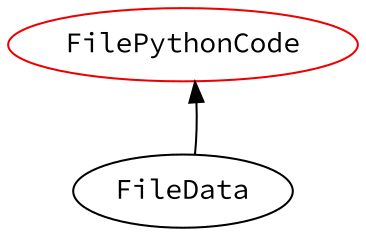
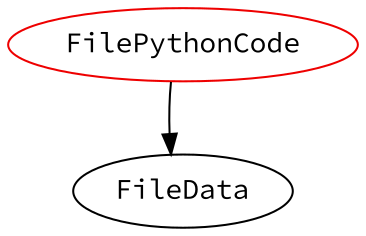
  digraph {
    fontname="Source Code Pro"
    node [fontname="Source Code Pro"]
    n1 [color=red2 label=FilePythonCode shape=oval]
    FileData
-   FileData -> n1 [fontname="Source Code Pro"]
+   n1 -> FileData [fontname="Source Code Pro"]
  }
